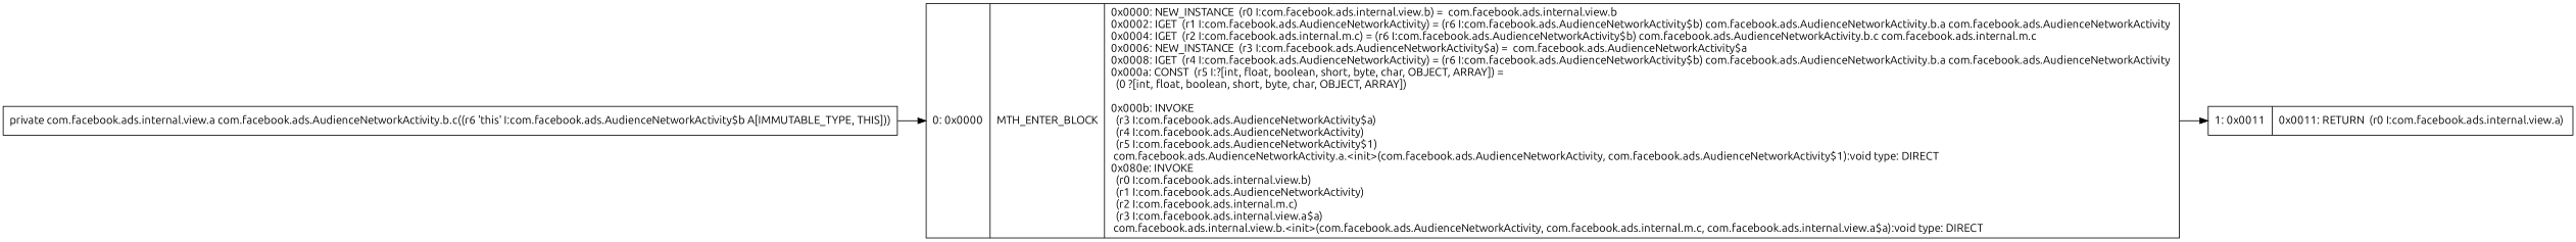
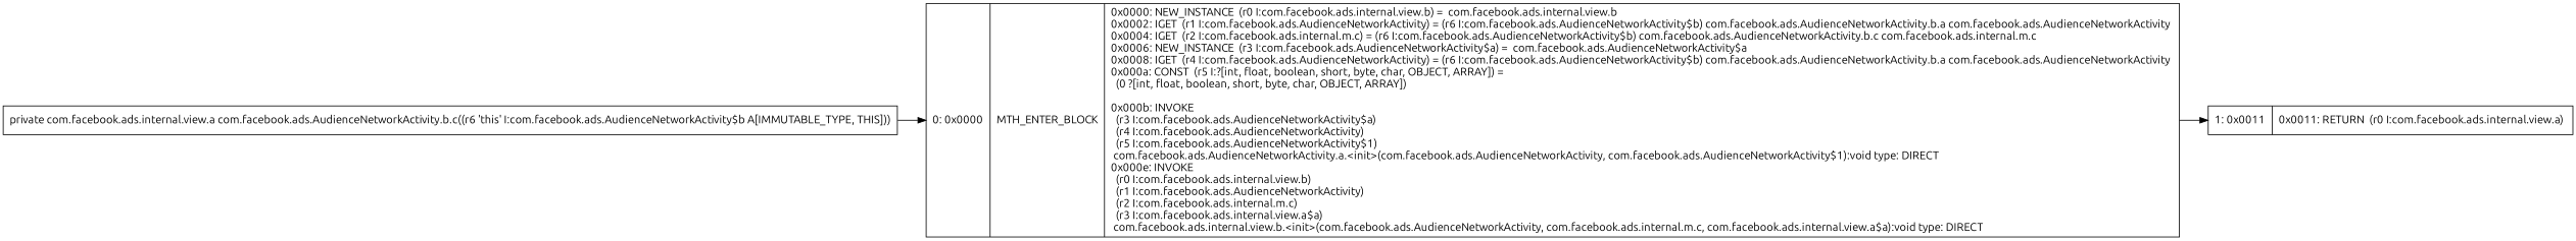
  digraph {
    rankdir=LR
    fontname=Ubuntu
    node [shape=record fontname=Ubuntu]
    edge [fontname=Ubuntu]
-   n1 [label="{0\:\ 0x0000|MTH_ENTER_BLOCK\l|0x0000: NEW_INSTANCE  (r0 I:com.facebook.ads.internal.view.b) =  com.facebook.ads.internal.view.b \l0x0002: IGET  (r1 I:com.facebook.ads.AudienceNetworkActivity) = (r6 I:com.facebook.ads.AudienceNetworkActivity$b) com.facebook.ads.AudienceNetworkActivity.b.a com.facebook.ads.AudienceNetworkActivity \l0x0004: IGET  (r2 I:com.facebook.ads.internal.m.c) = (r6 I:com.facebook.ads.AudienceNetworkActivity$b) com.facebook.ads.AudienceNetworkActivity.b.c com.facebook.ads.internal.m.c \l0x0006: NEW_INSTANCE  (r3 I:com.facebook.ads.AudienceNetworkActivity$a) =  com.facebook.ads.AudienceNetworkActivity$a \l0x0008: IGET  (r4 I:com.facebook.ads.AudienceNetworkActivity) = (r6 I:com.facebook.ads.AudienceNetworkActivity$b) com.facebook.ads.AudienceNetworkActivity.b.a com.facebook.ads.AudienceNetworkActivity \l0x000a: CONST  (r5 I:?[int, float, boolean, short, byte, char, OBJECT, ARRAY]) = \l  (0 ?[int, float, boolean, short, byte, char, OBJECT, ARRAY])\l \l0x000b: INVOKE  \l  (r3 I:com.facebook.ads.AudienceNetworkActivity$a)\l  (r4 I:com.facebook.ads.AudienceNetworkActivity)\l  (r5 I:com.facebook.ads.AudienceNetworkActivity$1)\l com.facebook.ads.AudienceNetworkActivity.a.\<init\>(com.facebook.ads.AudienceNetworkActivity, com.facebook.ads.AudienceNetworkActivity$1):void type: DIRECT \l0x080e: INVOKE  \l  (r0 I:com.facebook.ads.internal.view.b)\l  (r1 I:com.facebook.ads.AudienceNetworkActivity)\l  (r2 I:com.facebook.ads.internal.m.c)\l  (r3 I:com.facebook.ads.internal.view.a$a)\l com.facebook.ads.internal.view.b.\<init\>(com.facebook.ads.AudienceNetworkActivity, com.facebook.ads.internal.m.c, com.facebook.ads.internal.view.a$a):void type: DIRECT \l}"]
+   n1 [label="{0\:\ 0x0000|MTH_ENTER_BLOCK\l|0x0000: NEW_INSTANCE  (r0 I:com.facebook.ads.internal.view.b) =  com.facebook.ads.internal.view.b \l0x0002: IGET  (r1 I:com.facebook.ads.AudienceNetworkActivity) = (r6 I:com.facebook.ads.AudienceNetworkActivity$b) com.facebook.ads.AudienceNetworkActivity.b.a com.facebook.ads.AudienceNetworkActivity \l0x0004: IGET  (r2 I:com.facebook.ads.internal.m.c) = (r6 I:com.facebook.ads.AudienceNetworkActivity$b) com.facebook.ads.AudienceNetworkActivity.b.c com.facebook.ads.internal.m.c \l0x0006: NEW_INSTANCE  (r3 I:com.facebook.ads.AudienceNetworkActivity$a) =  com.facebook.ads.AudienceNetworkActivity$a \l0x0008: IGET  (r4 I:com.facebook.ads.AudienceNetworkActivity) = (r6 I:com.facebook.ads.AudienceNetworkActivity$b) com.facebook.ads.AudienceNetworkActivity.b.a com.facebook.ads.AudienceNetworkActivity \l0x000a: CONST  (r5 I:?[int, float, boolean, short, byte, char, OBJECT, ARRAY]) = \l  (0 ?[int, float, boolean, short, byte, char, OBJECT, ARRAY])\l \l0x000b: INVOKE  \l  (r3 I:com.facebook.ads.AudienceNetworkActivity$a)\l  (r4 I:com.facebook.ads.AudienceNetworkActivity)\l  (r5 I:com.facebook.ads.AudienceNetworkActivity$1)\l com.facebook.ads.AudienceNetworkActivity.a.\<init\>(com.facebook.ads.AudienceNetworkActivity, com.facebook.ads.AudienceNetworkActivity$1):void type: DIRECT \l0x000e: INVOKE  \l  (r0 I:com.facebook.ads.internal.view.b)\l  (r1 I:com.facebook.ads.AudienceNetworkActivity)\l  (r2 I:com.facebook.ads.internal.m.c)\l  (r3 I:com.facebook.ads.internal.view.a$a)\l com.facebook.ads.internal.view.b.\<init\>(com.facebook.ads.AudienceNetworkActivity, com.facebook.ads.internal.m.c, com.facebook.ads.internal.view.a$a):void type: DIRECT \l}"]
    n2 [label="{1\:\ 0x0011|0x0011: RETURN  (r0 I:com.facebook.ads.internal.view.a) \l}"]
    n3 [label="{private com.facebook.ads.internal.view.a com.facebook.ads.AudienceNetworkActivity.b.c((r6 'this' I:com.facebook.ads.AudienceNetworkActivity$b A[IMMUTABLE_TYPE, THIS])) }"]
    n1 -> n2
    n3 -> n1
  }
